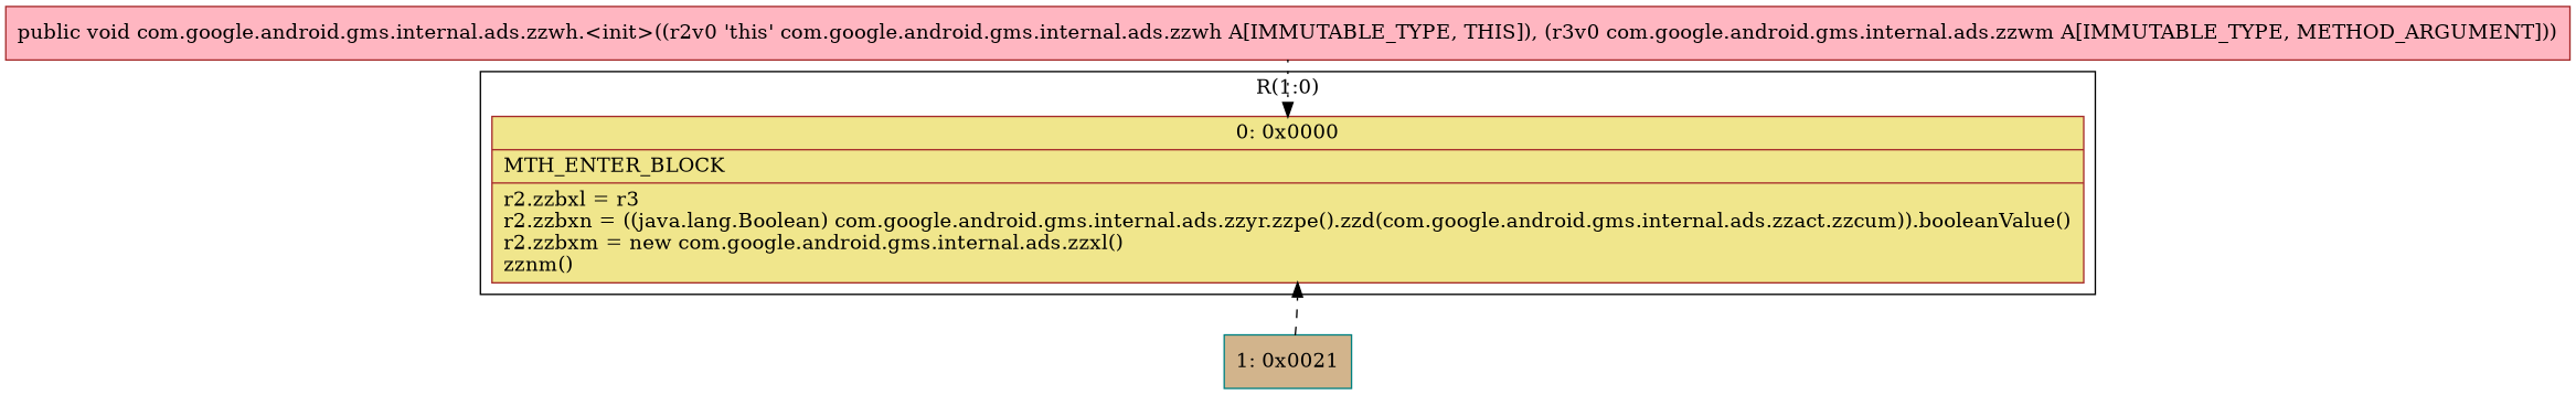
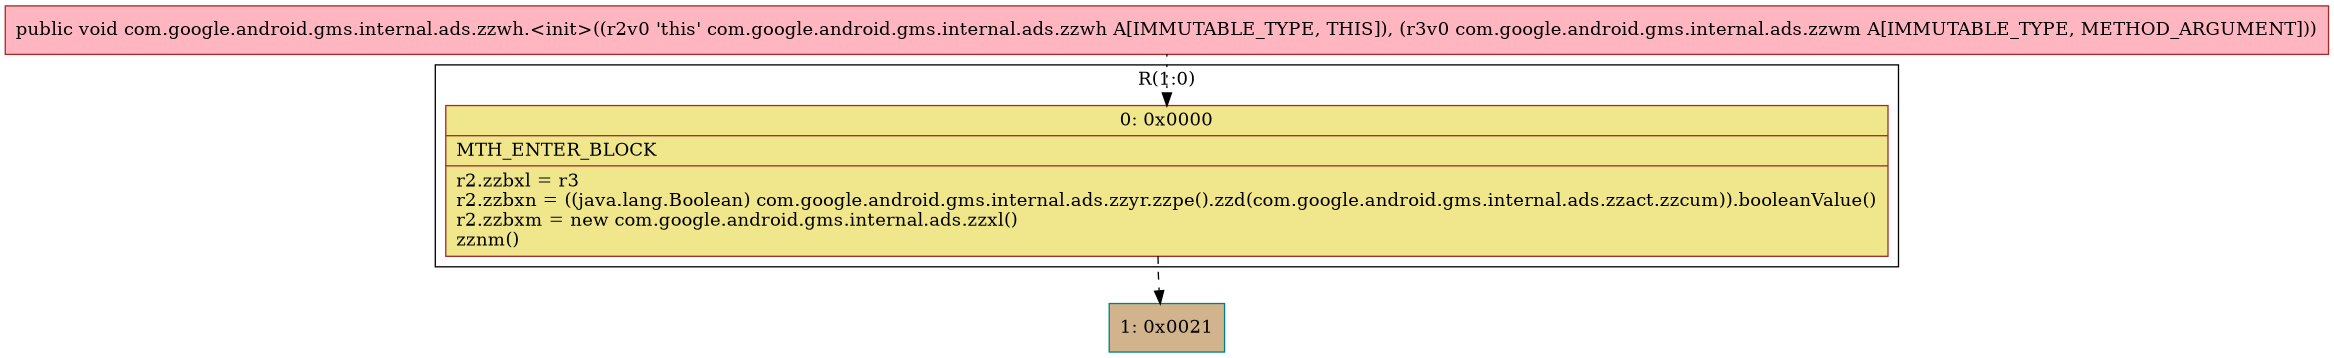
  digraph {
    node [color=brown shape=record style=filled]
    n1 [label="{0\:\ 0x0000|MTH_ENTER_BLOCK\l|r2.zzbxl = r3\lr2.zzbxn = ((java.lang.Boolean) com.google.android.gms.internal.ads.zzyr.zzpe().zzd(com.google.android.gms.internal.ads.zzact.zzcum)).booleanValue()\lr2.zzbxm = new com.google.android.gms.internal.ads.zzxl()\lzznm()\l}" fillcolor=khaki]
    n2 [color=teal label="{1\:\ 0x0021}" fillcolor=tan]
    n3 [label="{public void com.google.android.gms.internal.ads.zzwh.\<init\>((r2v0 'this' com.google.android.gms.internal.ads.zzwh A[IMMUTABLE_TYPE, THIS]), (r3v0 com.google.android.gms.internal.ads.zzwm A[IMMUTABLE_TYPE, METHOD_ARGUMENT])) }" fillcolor=lightpink]
    subgraph cluster_1 {
      label="R(1:0)"
      n1
    }
-   n2 -> n1 [style=dashed]
+   n1 -> n2 [style=dashed]
    n3 -> n1 [style=dotted]
  }
